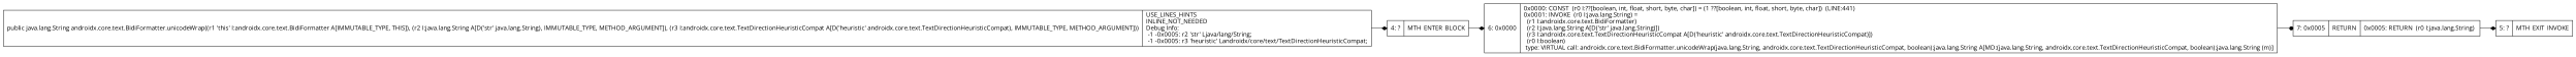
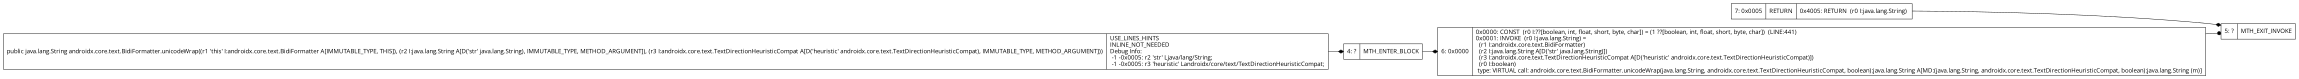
  digraph {
    fontname="Open Sans"
    rankdir=LR
    node [fontname="Open Sans" shape=record]
    edge [arrowhead=diamond fontname="Open Sans"]
    n1 [label="{4\:\ ?|MTH_ENTER_BLOCK\l}"]
    n2 [label="{6\:\ 0x0000|0x0000: CONST  (r0 I:??[boolean, int, float, short, byte, char]) = (1 ??[boolean, int, float, short, byte, char])  (LINE:441)\l0x0001: INVOKE  (r0 I:java.lang.String) = \l  (r1 I:androidx.core.text.BidiFormatter)\l  (r2 I:java.lang.String A[D('str' java.lang.String)])\l  (r3 I:androidx.core.text.TextDirectionHeuristicCompat A[D('heuristic' androidx.core.text.TextDirectionHeuristicCompat)])\l  (r0 I:boolean)\l type: VIRTUAL call: androidx.core.text.BidiFormatter.unicodeWrap(java.lang.String, androidx.core.text.TextDirectionHeuristicCompat, boolean):java.lang.String A[MD:(java.lang.String, androidx.core.text.TextDirectionHeuristicCompat, boolean):java.lang.String (m)]\l}"]
-   n3 [label="{7\:\ 0x0005|RETURN\l|0x0005: RETURN  (r0 I:java.lang.String) \l}"]
+   n3 [label="{7\:\ 0x0005|RETURN\l|0x4005: RETURN  (r0 I:java.lang.String) \l}"]
    n4 [label="{5\:\ ?|MTH_EXIT_INVOKE\l}"]
    n5 [label="{public java.lang.String androidx.core.text.BidiFormatter.unicodeWrap((r1 'this' I:androidx.core.text.BidiFormatter A[IMMUTABLE_TYPE, THIS]), (r2 I:java.lang.String A[D('str' java.lang.String), IMMUTABLE_TYPE, METHOD_ARGUMENT]), (r3 I:androidx.core.text.TextDirectionHeuristicCompat A[D('heuristic' androidx.core.text.TextDirectionHeuristicCompat), IMMUTABLE_TYPE, METHOD_ARGUMENT]))  | USE_LINES_HINTS\lINLINE_NOT_NEEDED\lDebug Info:\l  \-1 \-0x0005: r2 'str' Ljava\/lang\/String;\l  \-1 \-0x0005: r3 'heuristic' Landroidx\/core\/text\/TextDirectionHeuristicCompat;\l}"]
    n1 -> n2
-   n2 -> n3 [arrowhead=dot]
+   n2 -> n4 [arrowhead=dot]
    n3 -> n4
    n5 -> n1
  }
